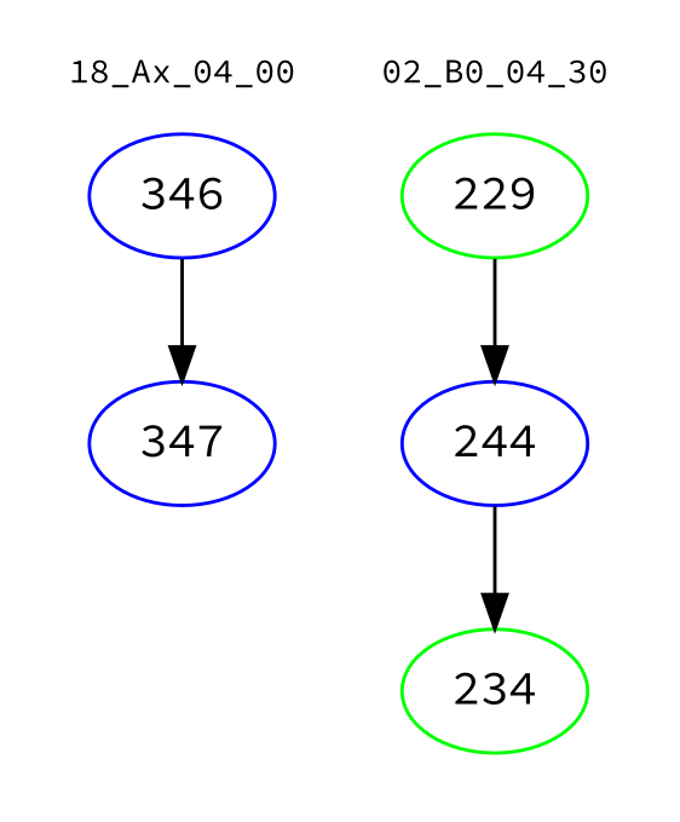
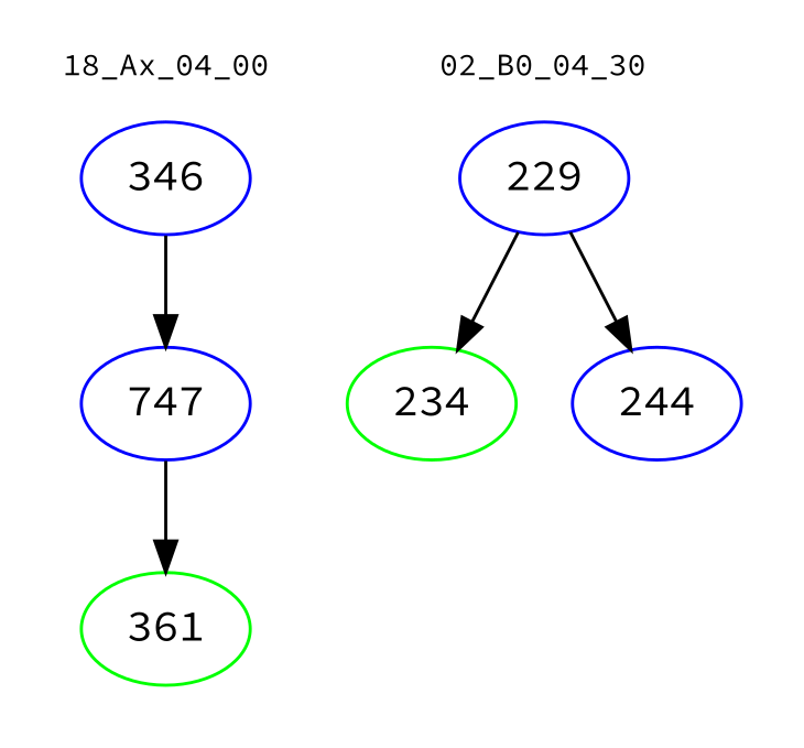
  digraph {
    fontname="Source Code Pro"
    node [color=blue fontname="Source Code Pro"]
    edge [color=black fontname="Source Code Pro"]
-   n1 [label=347]
+   n1 [label=747]
    n2 [label=346]
-   n4 [color=green label=229]
+   n3 [color=green label=361]
+   n4 [label=229]
    n5 [color=green label=234]
    n6 [label=244]
    subgraph cluster_1 {
      color=white
      fontsize=10
      label="18_Ax_04_00"
      n1
      n2
+     n3
    }
    subgraph cluster_2 {
      color=white
      fontsize=10
      label="02_B0_04_30"
      n4
      n5
      n6
    }
+   n1 -> n3
    n2 -> n1
-   n6 -> n5
+   n4 -> n5
    n4 -> n6
  }
